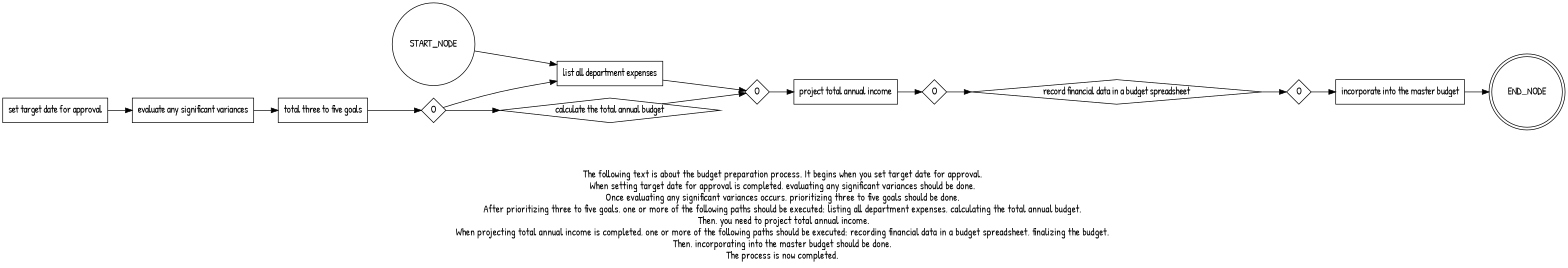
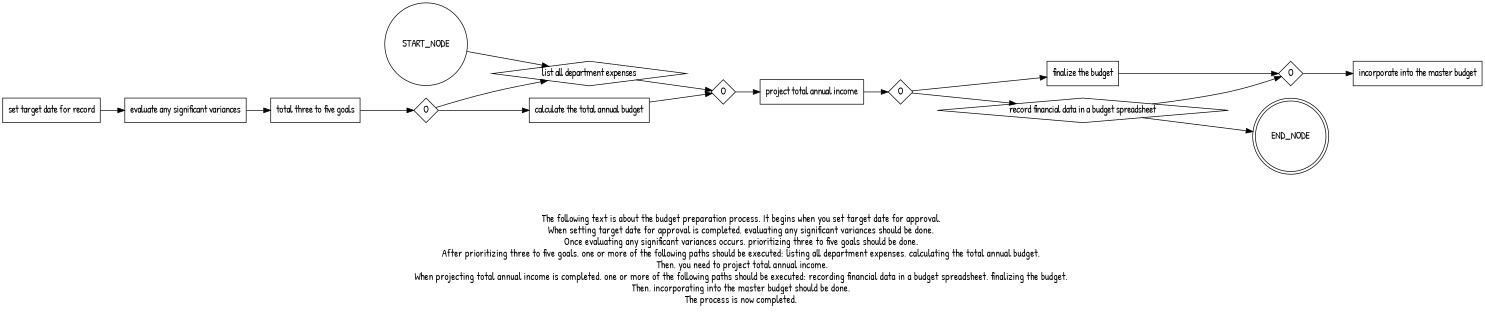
  digraph {
    fontname="Patrick Hand"
    fontsize=15
    label="\n\n\nThe following text is about the budget preparation process. It begins when you set target date for approval. \nWhen setting target date for approval is completed, evaluating any significant variances should be done. \nOnce evaluating any significant variances occurs, prioritizing three to five goals should be done. \nAfter prioritizing three to five goals, one or more of the following paths should be executed: listing all department expenses, calculating the total annual budget. \nThen, you need to project total annual income.\nWhen projecting total annual income is completed, one or more of the following paths should be executed: recording financial data in a budget spreadsheet, finalizing the budget. \nThen, incorporating into the master budget should be done. \nThe process is now completed. \n"
    rankdir=LR
    node [fontname="Patrick Hand" shape=box]
    edge [fontname="Patrick Hand"]
-   "set target date for approval"
+   "set target date for approval" [label="set target date for record"]
    "evaluate any significant variances"
    n3 [label="total three to five goals"]
    n4 [fixedsize=true label=O shape=diamond width=0.5]
-   "list all department expenses"
-   "calculate the total annual budget" [shape=diamond]
+   "list all department expenses" [shape=diamond]
+   "calculate the total annual budget"
    n7 [fixedsize=true label=O shape=diamond width=0.5]
    "project total annual income"
    n9 [fixedsize=true label=O shape=diamond width=0.5]
    "record financial data in a budget spreadsheet" [shape=diamond]
+   "finalize the budget"
    n12 [fixedsize=true label=O shape=diamond width=0.5]
    "incorporate into the master budget"
    END_NODE [shape=doublecircle width=0.2]
    START_NODE [shape=circle width=0.3]
    subgraph sub_1 {
      "set target date for approval"
      "evaluate any significant variances"
      n3
      n4
      "list all department expenses"
      "calculate the total annual budget"
      n7
      "project total annual income"
      n9
      "record financial data in a budget spreadsheet"
+     "finalize the budget"
      n12
      "incorporate into the master budget"
    }
    "set target date for approval" -> "evaluate any significant variances"
    "evaluate any significant variances" -> n3
    n3 -> n4
    n4 -> "list all department expenses"
    n4 -> "calculate the total annual budget"
    "list all department expenses" -> n7
    "calculate the total annual budget" -> n7
    n7 -> "project total annual income"
    "project total annual income" -> n9
    n9 -> "record financial data in a budget spreadsheet"
+   n9 -> "finalize the budget"
    "record financial data in a budget spreadsheet" -> n12
+   "finalize the budget" -> n12
    n12 -> "incorporate into the master budget"
-   "incorporate into the master budget" -> END_NODE
+   "record financial data in a budget spreadsheet" -> END_NODE
    START_NODE -> "list all department expenses"
  }
